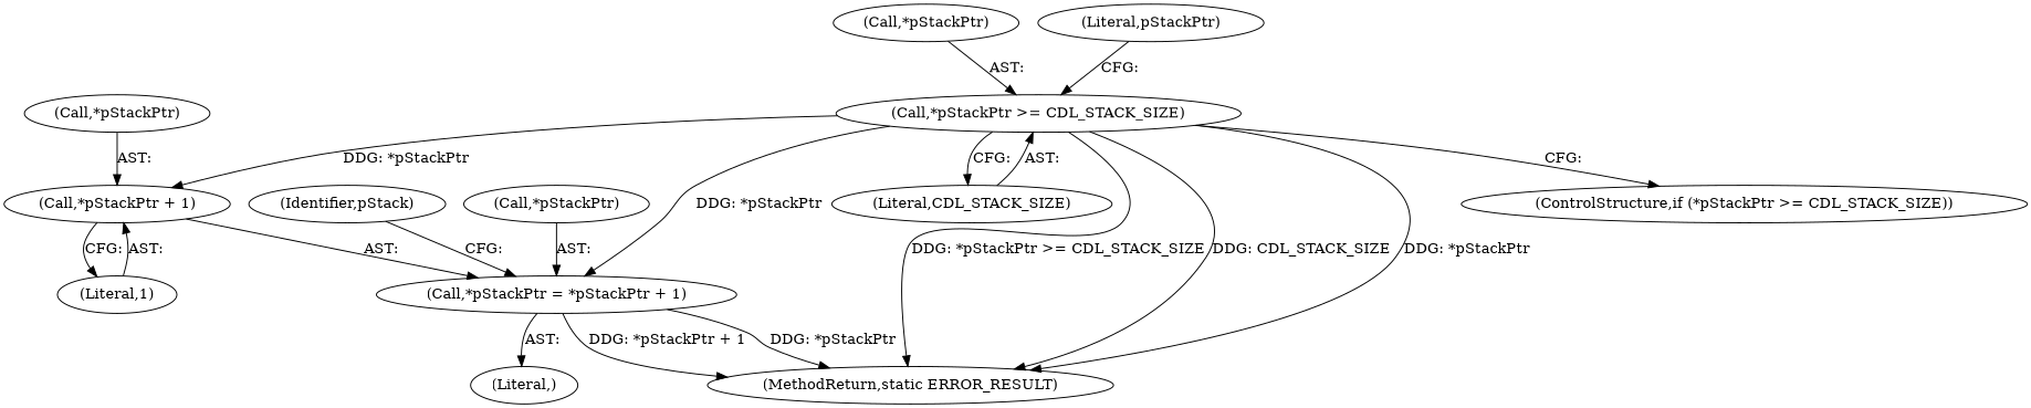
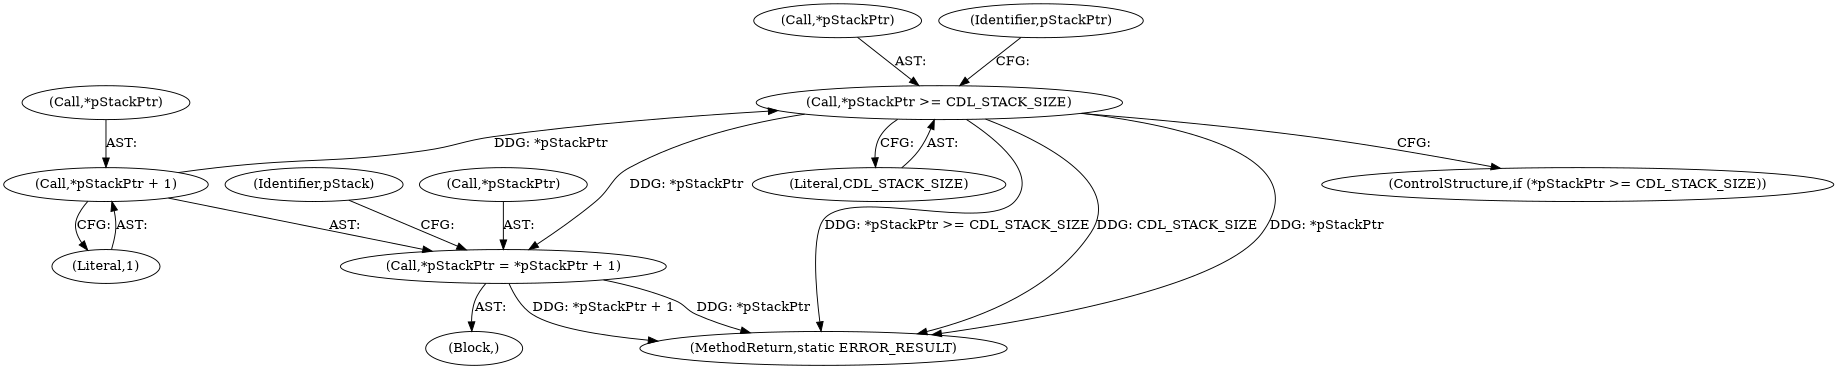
  digraph {
    n1 [label="(Call,*pStackPtr >= CDL_STACK_SIZE)"]
    n2 [label="(Call,*pStackPtr = *pStackPtr + 1)"]
    n3 [label="(Call,*pStackPtr + 1)"]
    n4 [label="(Literal,CDL_STACK_SIZE)"]
    n5 [label="(MethodReturn,static ERROR_RESULT)"]
    n6 [label="(ControlStructure,if (*pStackPtr >= CDL_STACK_SIZE))"]
-   n7 [label="(Literal,)"]
+   n7 [label="(Block,)"]
    n8 [label="(Literal,1)"]
    n9 [label="(Call,*pStackPtr)"]
    n10 [label="(Call,*pStackPtr)"]
    n11 [label="(Identifier,pStack)"]
    n12 [label="(Call,*pStackPtr)"]
-   n13 [label="(Literal,pStackPtr)"]
+   n13 [label="(Identifier,pStackPtr)"]
    n1 -> n2 [label="DDG: *pStackPtr"]
-   n1 -> n3 [label="DDG: *pStackPtr"]
+   n3 -> n1 [label="DDG: *pStackPtr"]
    n1 -> n4 [label="CFG: "]
    n1 -> n5 [label="DDG: *pStackPtr >= CDL_STACK_SIZE"]
    n1 -> n5 [label="DDG: CDL_STACK_SIZE"]
    n1 -> n5 [label="DDG: *pStackPtr"]
    n1 -> n6 [label="CFG: "]
    n2 -> n5 [label="DDG: *pStackPtr + 1"]
    n2 -> n5 [label="DDG: *pStackPtr"]
    n2 -> n7 [label="AST: "]
    n3 -> n2 [label="AST: "]
    n3 -> n8 [label="CFG: "]
    n4 -> n1 [label="AST: "]
    n8 -> n3 [label="AST: "]
    n9 -> n1 [label="AST: "]
    n10 -> n3 [label="AST: "]
    n11 -> n2 [label="CFG: "]
    n12 -> n2 [label="AST: "]
    n13 -> n1 [label="CFG: "]
  }
